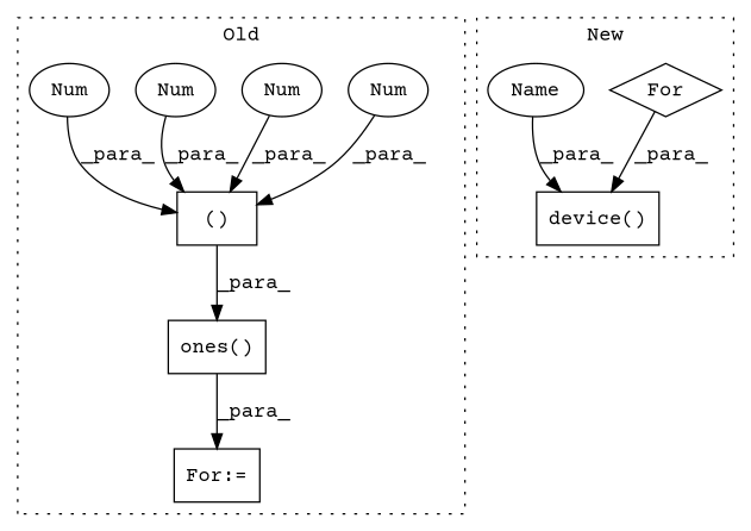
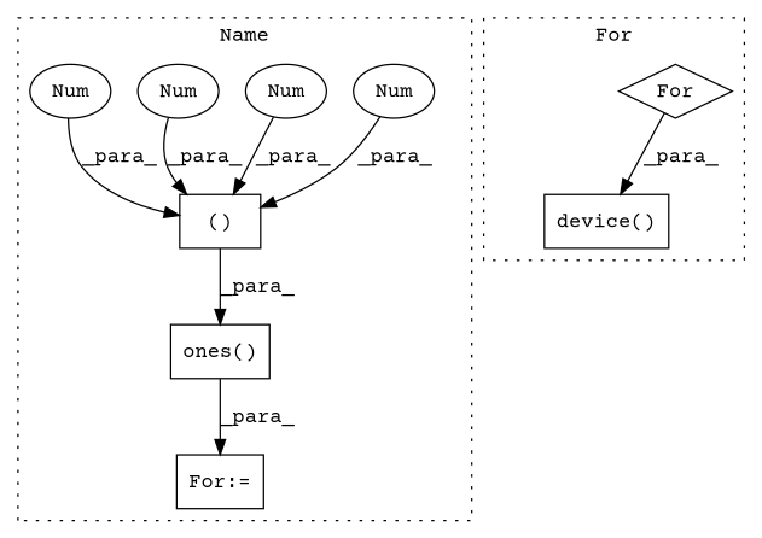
  digraph {
    fontname="Courier Prime"
    node [a=76 fontname="Courier Prime" l=2 shape=ellipse]
    edge [fontname="Courier Prime"]
    n1 [a=75 l="11,1" label="ones()" s="8316,8341" shape=box]
    n2 [a=68 l=3 label="For:=" s=8313 shape=box]
    n3 [a=54 l=11 label="()" s=8329 shape=box]
    n4 [label=Num s=8334]
    n5 [l=1 label=Num s=8328]
    n6 [label=Num s=8338]
    n7 [l=1 label=Num s=8331]
    n8 [a=107 l="4,14" label=For s="9263,9284" shape=diamond]
    n9 [a=75 l="13,1" label="device()" s="9338,9357" shape=box]
-   n10 [a=87 l=6 label=Name s=9351]
    subgraph cluster_1 {
-     label=Old
+     label=Name
      style=dotted
      n1
      n2
      n3
      n4
      n5
      n6
      n7
    }
    subgraph cluster_2 {
-     label=New
+     label=For
      style=dotted
      n8
      n9
-     n10
    }
    n1 -> n2 [label=_para_]
    n3 -> n1 [label=_para_]
    n4 -> n3 [label=_para_]
    n5 -> n3 [label=_para_]
    n6 -> n3 [label=_para_]
    n7 -> n3 [label=_para_]
    n8 -> n9 [label=_para_]
-   n10 -> n9 [label=_para_]
  }
